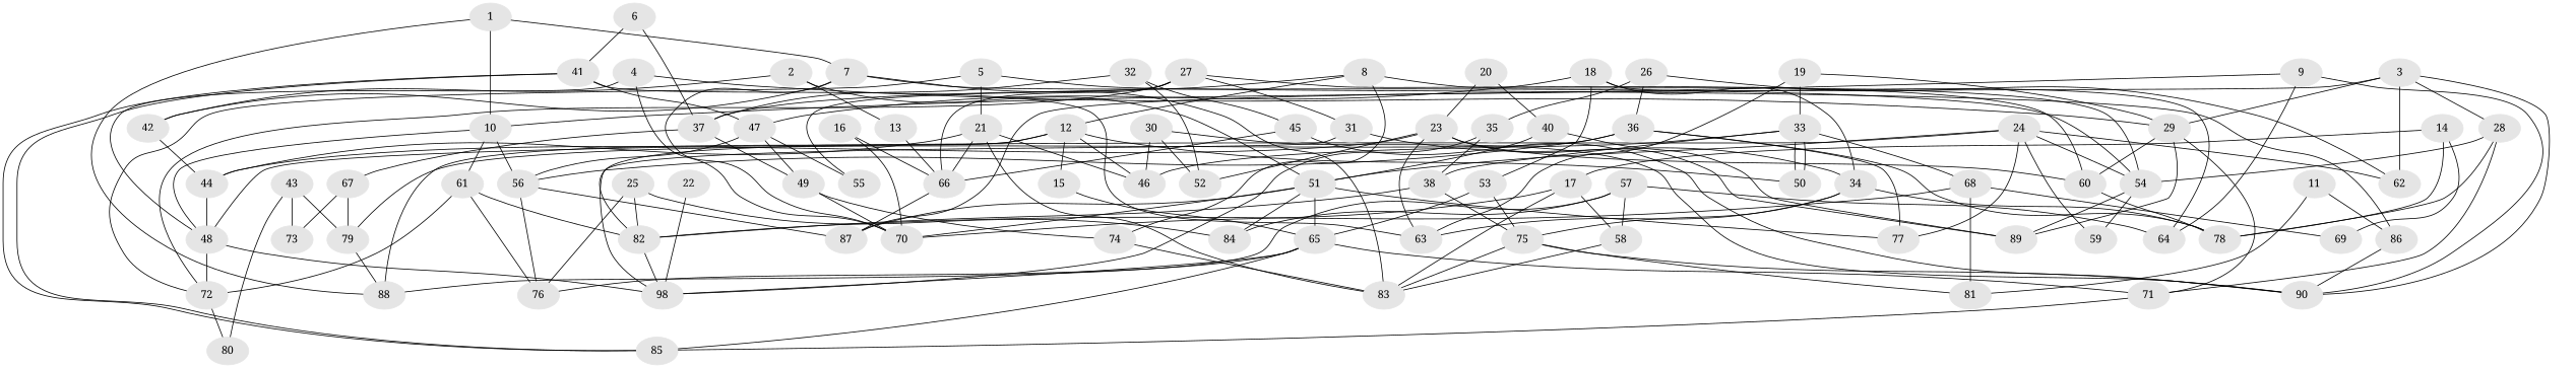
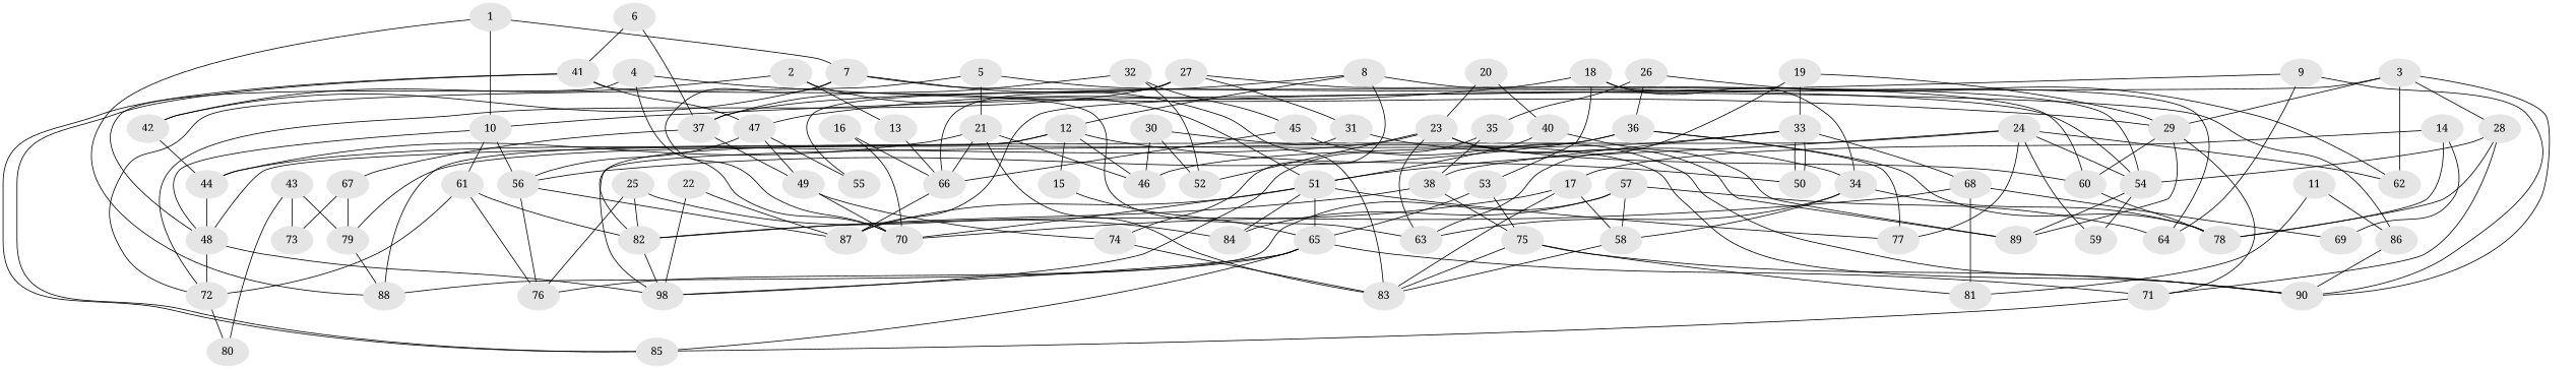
  graph {
    fontname="Noto Serif"
    node [color=gray90 fontname="Noto Serif" style=filled]
    edge [fontname="Noto Serif"]
    1
    7
    10
    88
    42
    70
    54
    83
    48
    56
    61
    2
    13
    51
    66
    44
    87
    65
    77
    84
    3
    28
    29
    62
    90
    78
    71
    60
    89
    4
    72
    n32 [label=98]
    5
    21
    86
    46
    80
    6
    37
    41
    49
    67
    47
    63
    85
    59
    8
    12
    74
    15
    50
    82
    9
    64
    76
    11
    81
    19
    33
    14
    17
    69
    58
    16
    18
    34
    53
    55
    75
    38
    68
    20
    23
    40
    52
    22
    24
    25
    26
    35
    36
    79
    27
    31
    30
    32
    45
    73
    43
    57
    1 -- 7
    1 -- 10
    1 -- 88
    7 -- 42
    7 -- 70
    7 -- 54
    7 -- 83
    10 -- 48
    10 -- 56
    10 -- 61
    42 -- 44
    54 -- 89
    54 -- 59
    48 -- 72
    48 -- n32
    56 -- 87
    56 -- 76
    61 -- 72
    61 -- 82
    61 -- 76
    2 -- 42
    2 -- 13
    2 -- 51
    13 -- 66
    51 -- 70
    51 -- 87
    51 -- 65
    51 -- 77
    51 -- 84
    66 -- 87
    44 -- 48
    65 -- 71
    65 -- n32
    65 -- 85
    65 -- 76
    3 -- 87
    3 -- 28
    3 -- 29
    3 -- 62
    3 -- 90
    28 -- 54
    28 -- 78
    28 -- 71
    29 -- 71
    29 -- 60
    29 -- 89
    71 -- 85
    60 -- 78
    4 -- 70
    4 -- 48
    4 -- 29
    72 -- 80
    5 -- 72
    5 -- 21
    5 -- 86
    21 -- 83
    21 -- 66
    21 -- 44
    21 -- 46
    86 -- 90
    6 -- 37
    6 -- 41
    37 -- 49
    37 -- 67
    41 -- 47
    41 -- 63
    41 -- 85
    41 -- 85
    49 -- 70
    49 -- 74
    67 -- 79
    67 -- 73
    47 -- 56
    47 -- 49
    47 -- 55
    8 -- 54
    8 -- 37
    8 -- 12
    8 -- 74
    12 -- 88
    12 -- 46
    12 -- 15
    12 -- 50
    12 -- 82
    74 -- 83
    15 -- 65
    82 -- n32
    9 -- 10
    9 -- 90
    9 -- 64
    11 -- 86
    11 -- 81
    19 -- 29
    19 -- 63
    19 -- 33
    33 -- 46
    33 -- 50
    33 -- 50
    33 -- 38
    33 -- 68
    14 -- 78
    14 -- 17
    14 -- 69
    17 -- 70
    17 -- 83
    17 -- 58
    58 -- 83
    16 -- 70
    16 -- 66
    18 -- 47
    18 -- 64
    18 -- 34
    18 -- 53
    34 -- 78
    34 -- 63
-   34 -- 75
+   34 -- 58
    53 -- 65
    53 -- 75
    75 -- 83
    75 -- 90
    75 -- 81
    38 -- 82
    38 -- 75
    68 -- 82
    68 -- 81
    68 -- 69
    20 -- 23
    20 -- 40
    23 -- 44
    23 -- 60
    23 -- 89
    23 -- 63
    23 -- 52
    40 -- 51
    40 -- 89
+   22 -- 87
    22 -- n32
    24 -- 54
    24 -- 48
    24 -- 51
    24 -- 77
    24 -- 62
    24 -- 59
    25 -- 84
    25 -- 82
    25 -- 76
    26 -- 62
    26 -- 35
    26 -- 36
    35 -- n32
    35 -- 38
    36 -- 56
    36 -- 77
    36 -- 78
    36 -- 79
    79 -- 88
    27 -- 66
    27 -- 60
    27 -- 72
    27 -- 55
    27 -- 31
    31 -- n32
    31 -- 34
    30 -- 90
    30 -- 46
    30 -- 52
    32 -- 37
    32 -- 52
    32 -- 45
    45 -- 66
    45 -- 90
    43 -- 80
    43 -- 79
    43 -- 73
    57 -- 88
    57 -- 84
    57 -- 64
    57 -- 58
  }
